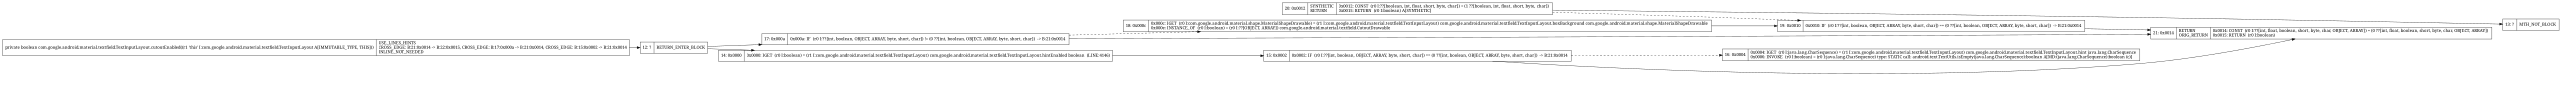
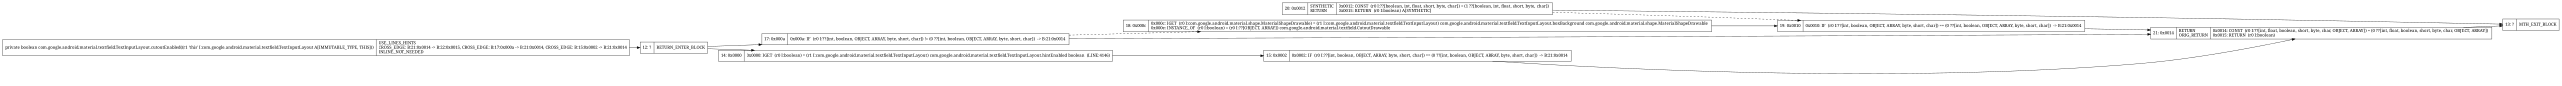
  digraph {
    fontname="Noto Serif"
    rankdir=LR
    node [fontname="Noto Serif" shape=record]
    edge [fontname="Noto Serif"]
    n1 [label="{12\:\ ?|RETURN_ENTER_BLOCK\l}"]
    n2 [label="{14\:\ 0x0000|0x0000: IGET  (r0 I:boolean) = (r1 I:com.google.android.material.textfield.TextInputLayout) com.google.android.material.textfield.TextInputLayout.hintEnabled boolean  (LINE:4146)\l}"]
    n3 [label="{17\:\ 0x000a|0x000a: IF  (r0 I:??[int, boolean, OBJECT, ARRAY, byte, short, char]) != (0 ??[int, boolean, OBJECT, ARRAY, byte, short, char])  \-\> B:21:0x0014 \l}"]
    n4 [label="{15\:\ 0x0002|0x0002: IF  (r0 I:??[int, boolean, OBJECT, ARRAY, byte, short, char]) == (0 ??[int, boolean, OBJECT, ARRAY, byte, short, char])  \-\> B:21:0x0014 \l}"]
-   n5 [label="{16\:\ 0x0004|0x0004: IGET  (r0 I:java.lang.CharSequence) = (r1 I:com.google.android.material.textfield.TextInputLayout) com.google.android.material.textfield.TextInputLayout.hint java.lang.CharSequence \l0x0006: INVOKE  (r0 I:boolean) = (r0 I:java.lang.CharSequence) type: STATIC call: android.text.TextUtils.isEmpty(java.lang.CharSequence):boolean A[MD:(java.lang.CharSequence):boolean (c)]\l}"]
    n6 [label="{21\:\ 0x0014|RETURN\lORIG_RETURN\l|0x0014: CONST  (r0 I:??[int, float, boolean, short, byte, char, OBJECT, ARRAY]) = (0 ??[int, float, boolean, short, byte, char, OBJECT, ARRAY]) \l0x0015: RETURN  (r0 I:boolean) \l}"]
-   n7 [label="{13\:\ ?|MTH_NOT_BLOCK\l}"]
+   n7 [label="{13\:\ ?|MTH_EXIT_BLOCK\l}"]
    n8 [label="{18\:\ 0x000c|0x000c: IGET  (r0 I:com.google.android.material.shape.MaterialShapeDrawable) = (r1 I:com.google.android.material.textfield.TextInputLayout) com.google.android.material.textfield.TextInputLayout.boxBackground com.google.android.material.shape.MaterialShapeDrawable \l0x000e: INSTANCE_OF  (r0 I:boolean) = (r0 I:??[OBJECT, ARRAY]) com.google.android.material.textfield.CutoutDrawable \l}"]
    n9 [label="{19\:\ 0x0010|0x0010: IF  (r0 I:??[int, boolean, OBJECT, ARRAY, byte, short, char]) == (0 ??[int, boolean, OBJECT, ARRAY, byte, short, char])  \-\> B:21:0x0014 \l}"]
    n10 [label="{20\:\ 0x0012|SYNTHETIC\lRETURN\l|0x0012: CONST  (r0 I:??[boolean, int, float, short, byte, char]) = (1 ??[boolean, int, float, short, byte, char]) \l0x0015: RETURN  (r0 I:boolean) A[SYNTHETIC]\l}"]
    n11 [label="{private boolean com.google.android.material.textfield.TextInputLayout.cutoutEnabled((r1 'this' I:com.google.android.material.textfield.TextInputLayout A[IMMUTABLE_TYPE, THIS]))  | USE_LINES_HINTS\lCROSS_EDGE: B:21:0x0014 \-\> B:22:0x0015, CROSS_EDGE: B:17:0x000a \-\> B:21:0x0014, CROSS_EDGE: B:15:0x0002 \-\> B:21:0x0014\lINLINE_NOT_NEEDED\l}"]
    n1 -> n2
    n1 -> n3
    n2 -> n4
    n3 -> n6
    n3 -> n8 [style=dashed]
-   n4 -> n5 [style=dashed]
    n4 -> n6
+   n6 -> n7
    n8 -> n9
    n9 -> n6
    n10 -> n7
    n10 -> n9 [style=dashed]
    n11 -> n1
  }
